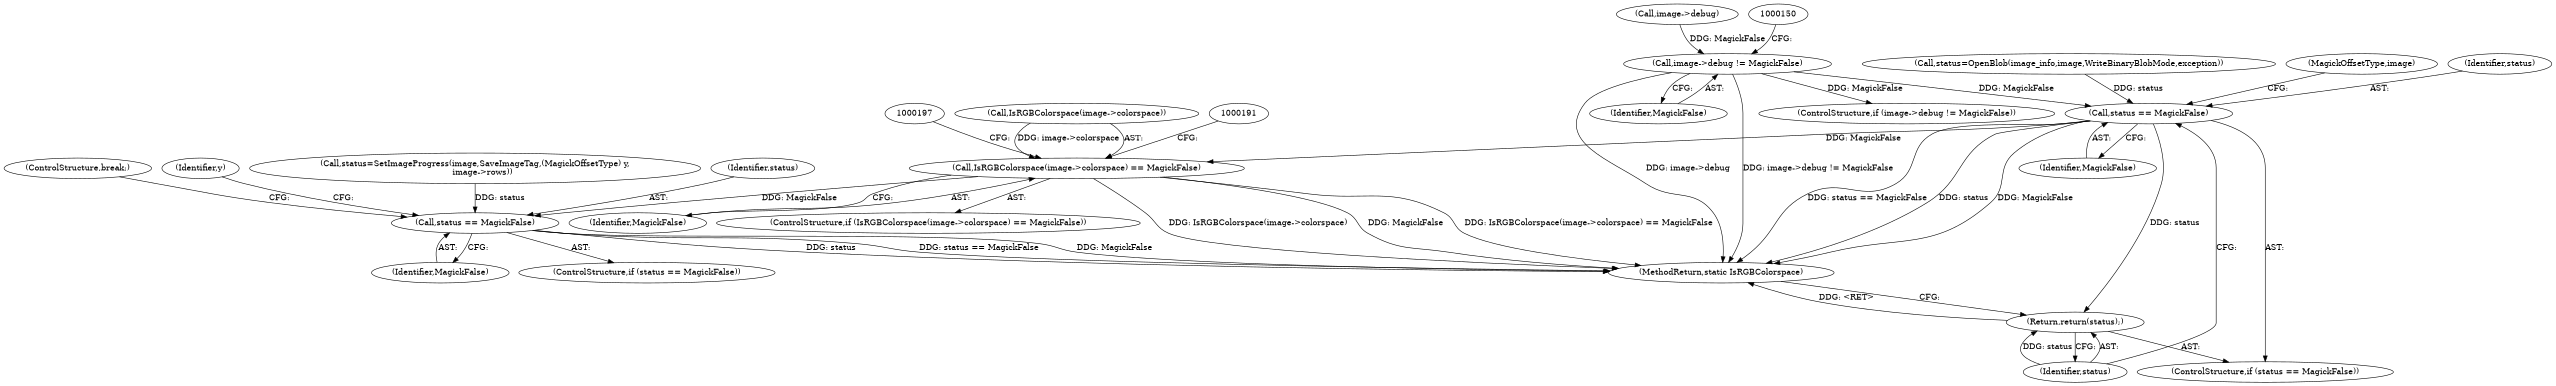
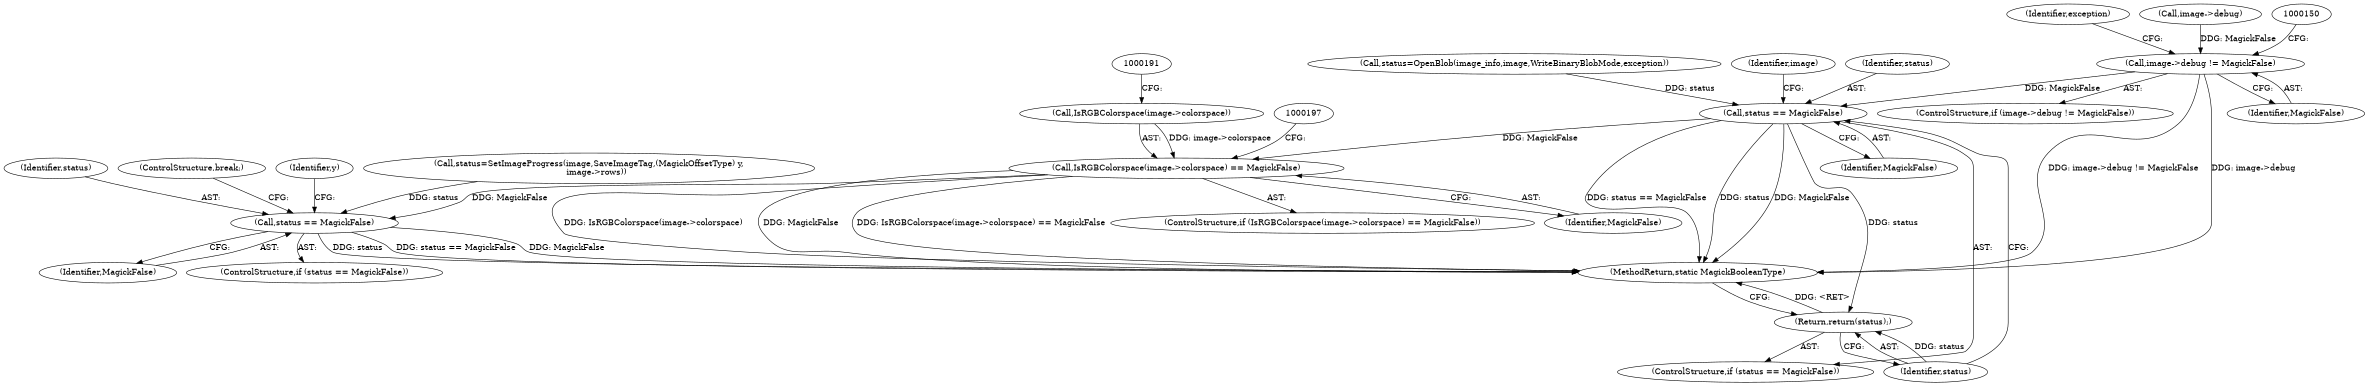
  digraph {
    n1 [label="(Call,image->debug != MagickFalse)"]
    n2 [label="(Call,status == MagickFalse)"]
    n3 [label="(ControlStructure,if (image->debug != MagickFalse))"]
-   n4 [label="(MethodReturn,static IsRGBColorspace)"]
+   n4 [label="(MethodReturn,static MagickBooleanType)"]
    n5 [label="(Identifier,MagickFalse)"]
    n6 [label="(Return,return(status);)"]
    n7 [label="(Call,IsRGBColorspace(image->colorspace) == MagickFalse)"]
    n8 [label="(Identifier,MagickFalse)"]
    n9 [label="(ControlStructure,if (status == MagickFalse))"]
    n10 [label="(Identifier,status)"]
    n11 [label="(Call,status == MagickFalse)"]
    n12 [label="(ControlStructure,if (IsRGBColorspace(image->colorspace) == MagickFalse))"]
    n13 [label="(Identifier,MagickFalse)"]
    n14 [label="(Identifier,MagickFalse)"]
    n15 [label="(ControlStructure,if (status == MagickFalse))"]
    n16 [label="(Call,status=OpenBlob(image_info,image,WriteBinaryBlobMode,exception))"]
    n17 [label="(Identifier,status)"]
+   n18 [label="(Identifier,exception)"]
    n19 [label="(ControlStructure,break;)"]
    n20 [label="(Identifier,y)"]
    n21 [label="(Call,status=SetImageProgress(image,SaveImageTag,(MagickOffsetType) y,\n      image->rows))"]
    n22 [label="(Call,IsRGBColorspace(image->colorspace))"]
-   n23 [label="(MagickOffsetType,image)"]
+   n23 [label="(Identifier,image)"]
    n24 [label="(Identifier,status)"]
    n25 [label="(Call,image->debug)"]
    1000150
    1000191
    1000197
    n1 -> n2 [label="DDG: MagickFalse"]
-   n1 -> n3 [label="DDG: MagickFalse"]
+   n1 -> n3 [label="AST: "]
    n1 -> n4 [label="DDG: image->debug != MagickFalse"]
    n1 -> n4 [label="DDG: image->debug"]
    n1 -> n5 [label="CFG: "]
    n2 -> n4 [label="DDG: status == MagickFalse"]
    n2 -> n4 [label="DDG: status"]
    n2 -> n4 [label="DDG: MagickFalse"]
    n2 -> n6 [label="DDG: status"]
    n2 -> n7 [label="DDG: MagickFalse"]
    n2 -> n8 [label="CFG: "]
    n2 -> n9 [label="AST: "]
    n4 -> n6 [label="CFG: "]
    n5 -> n1 [label="AST: "]
    n6 -> n4 [label="DDG: <RET>"]
    n6 -> n9 [label="AST: "]
    n6 -> n10 [label="CFG: "]
    n7 -> n4 [label="DDG: IsRGBColorspace(image->colorspace)"]
    n7 -> n4 [label="DDG: MagickFalse"]
    n7 -> n4 [label="DDG: IsRGBColorspace(image->colorspace) == MagickFalse"]
    n7 -> n11 [label="DDG: MagickFalse"]
    n7 -> n12 [label="AST: "]
    n7 -> n13 [label="CFG: "]
    n8 -> n2 [label="AST: "]
    n10 -> n2 [label="CFG: "]
    n10 -> n6 [label="AST: "]
    n10 -> n6 [label="DDG: status"]
    n11 -> n4 [label="DDG: status"]
    n11 -> n4 [label="DDG: status == MagickFalse"]
    n11 -> n4 [label="DDG: MagickFalse"]
    n11 -> n14 [label="CFG: "]
    n11 -> n15 [label="AST: "]
    n13 -> n7 [label="AST: "]
    n14 -> n11 [label="AST: "]
    n16 -> n2 [label="DDG: status"]
    n17 -> n11 [label="AST: "]
+   n18 -> n1 [label="CFG: "]
    n19 -> n11 [label="CFG: "]
    n20 -> n11 [label="CFG: "]
    n21 -> n11 [label="DDG: status"]
    n22 -> n7 [label="AST: "]
    n22 -> n7 [label="DDG: image->colorspace"]
    n23 -> n2 [label="CFG: "]
    n24 -> n2 [label="AST: "]
    n25 -> n1 [label="DDG: MagickFalse"]
    1000150 -> n1 [label="CFG: "]
-   1000191 -> n7 [label="CFG: "]
+   1000191 -> n22 [label="CFG: "]
    1000197 -> n7 [label="CFG: "]
  }
